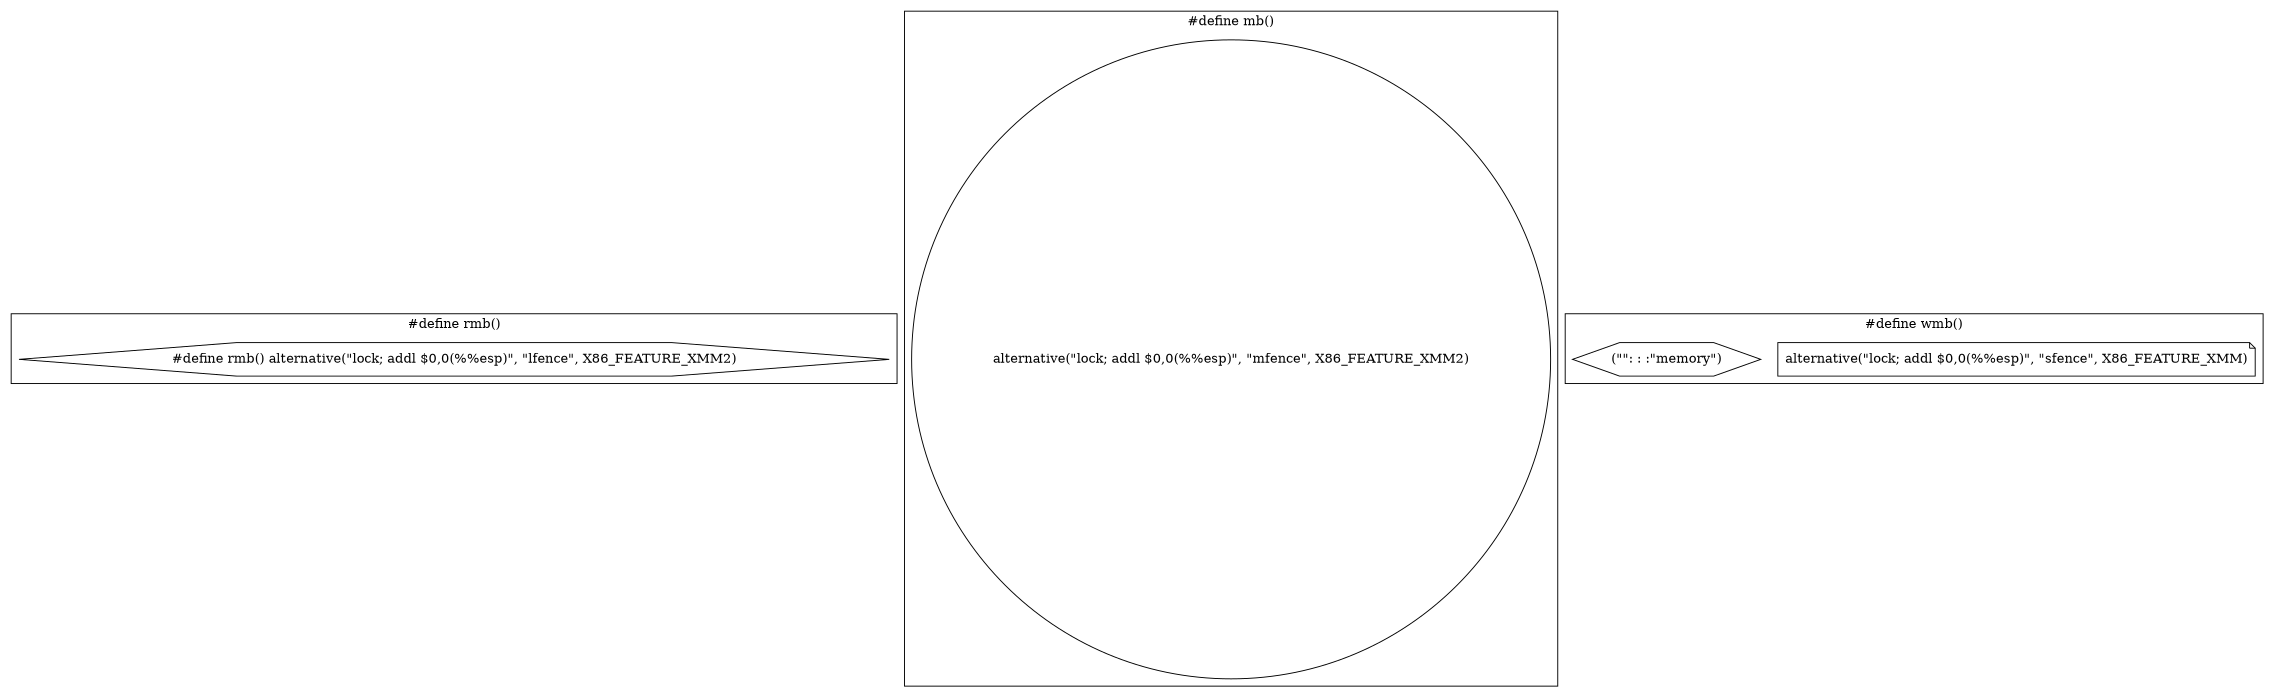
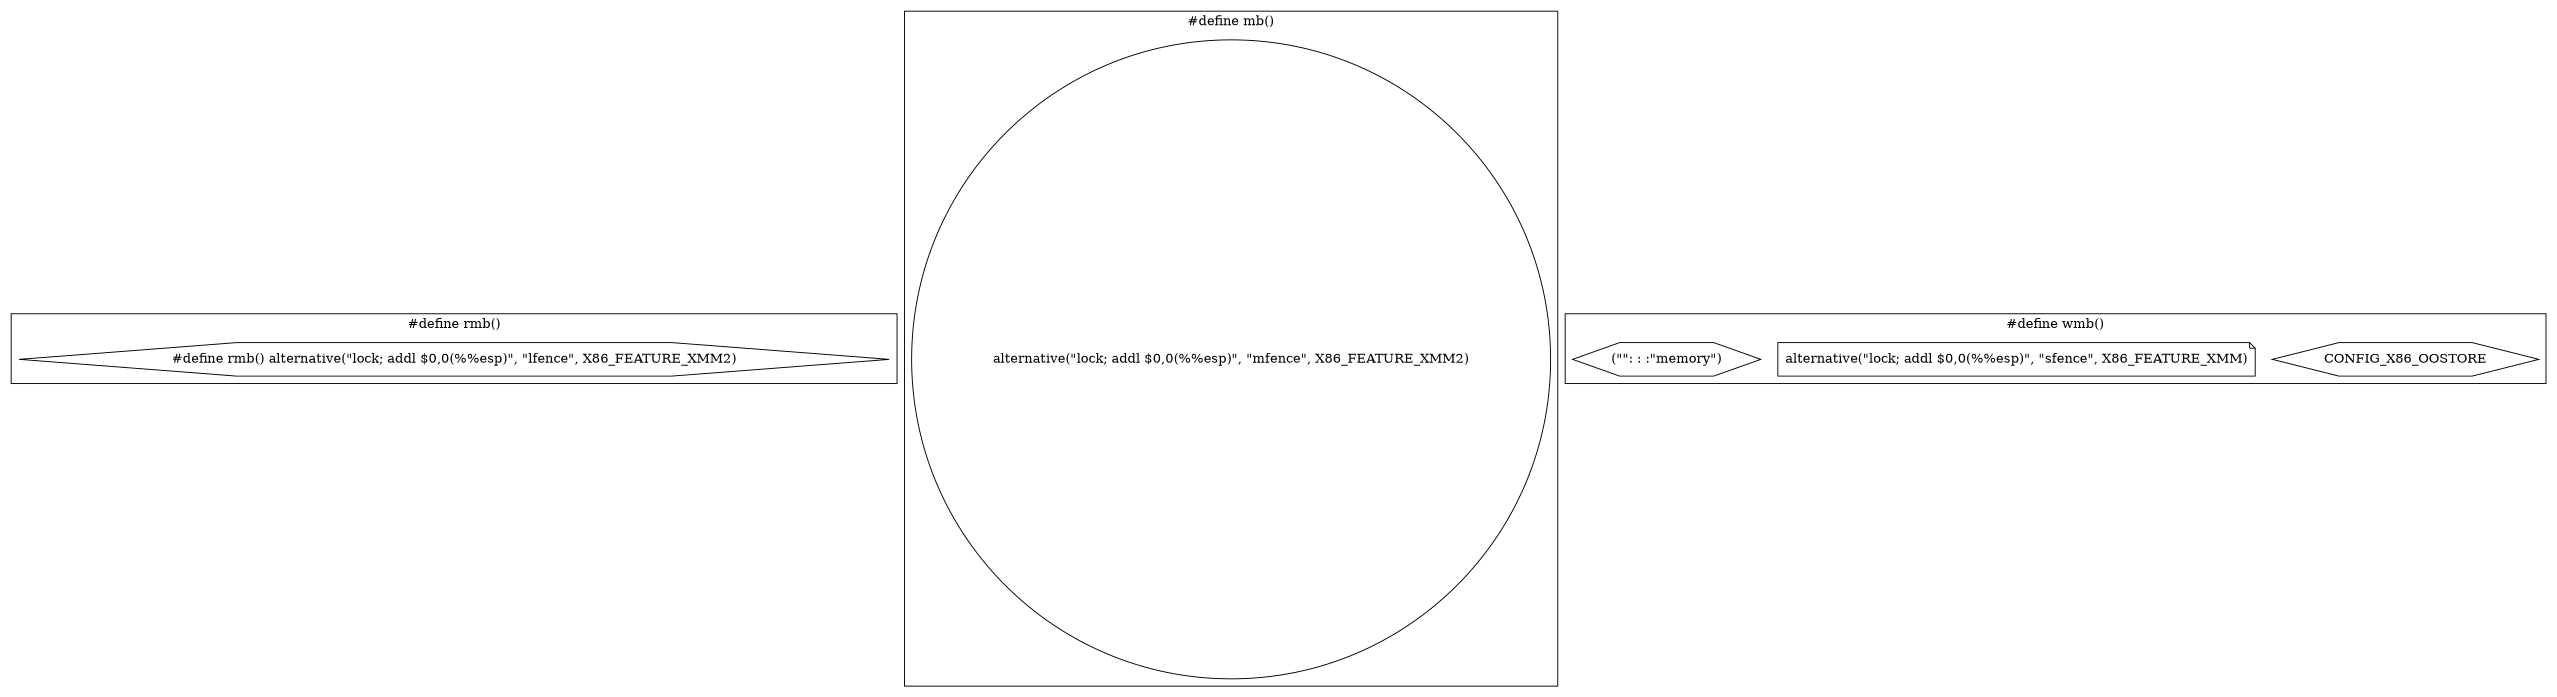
  digraph {
    node [shape=hexagon]
    n1 [label="#define rmb() alternative(\"lock; addl $0,0(%%esp)\", \"lfence\", X86_FEATURE_XMM2)"]
    n2 [label="alternative(\"lock; addl $0,0(%%esp)\", \"mfence\", X86_FEATURE_XMM2)" shape=circle]
+   n3 [label=CONFIG_X86_OOSTORE]
    n4 [label="alternative(\"lock; addl $0,0(%%esp)\", \"sfence\", X86_FEATURE_XMM)" shape=note]
    n5 [label="(\"\": : :\"memory\")"]
    subgraph cluster_1 {
      label="#define rmb()"
      n1
    }
    subgraph cluster_2 {
      label="#define mb()"
      n2
    }
    subgraph cluster_3 {
      label="#define wmb()"
+     n3
      n4
      n5
    }
  }
